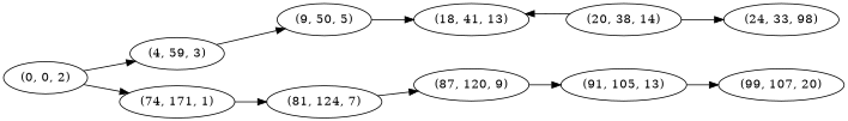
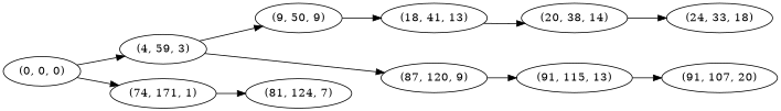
  digraph {
    rankdir=LR
-   "(0, 0, 0)" [label="(0, 0, 2)"]
+   "(0, 0, 0)"
    "(4, 59, 3)"
    n3 [label="(74, 171, 1)"]
-   "(9, 50, 5)"
+   "(9, 50, 5)" [label="(9, 50, 9)"]
    "(81, 124, 7)"
    "(18, 41, 13)"
    "(20, 38, 14)"
-   "(24, 33, 18)" [label="(24, 33, 98)"]
+   "(24, 33, 18)"
    "(87, 120, 9)"
-   "(91, 115, 13)" [label="(91, 105, 13)"]
-   "(99, 107, 20)"
+   "(91, 115, 13)"
+   "(99, 107, 20)" [label="(91, 107, 20)"]
    "(0, 0, 0)" -> "(4, 59, 3)"
    "(0, 0, 0)" -> n3
    "(4, 59, 3)" -> "(9, 50, 5)"
    n3 -> "(81, 124, 7)"
    "(9, 50, 5)" -> "(18, 41, 13)"
-   "(81, 124, 7)" -> "(87, 120, 9)"
-   "(20, 38, 14)" -> "(18, 41, 13)"
+   "(4, 59, 3)" -> "(87, 120, 9)"
+   "(18, 41, 13)" -> "(20, 38, 14)"
    "(20, 38, 14)" -> "(24, 33, 18)"
    "(87, 120, 9)" -> "(91, 115, 13)"
    "(91, 115, 13)" -> "(99, 107, 20)"
  }
